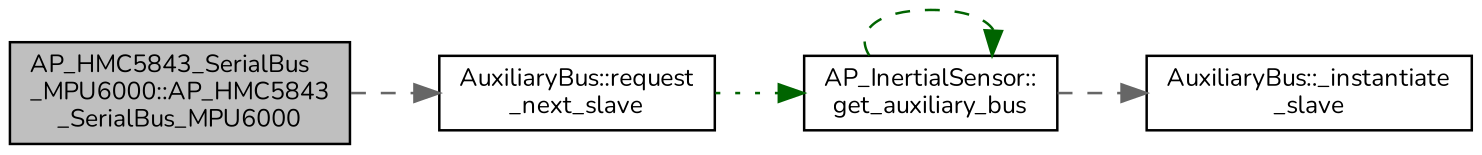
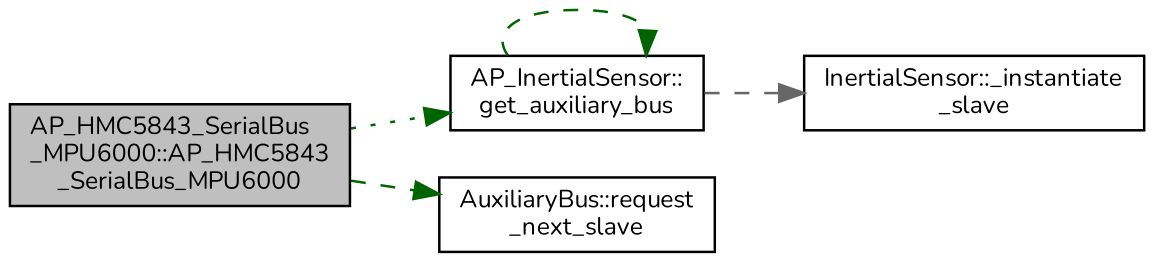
  digraph {
    fontname=Nunito
    rankdir=LR
    node [color=black fillcolor=white fontname=Nunito fontsize=10 shape=record style=filled]
    edge [color=darkgreen fontname=Nunito fontsize=10 labelfontname=Helvetica labelfontsize=10 style=dashed]
    n1 [fillcolor=grey75 fontcolor=black height=0.2 label="AP_HMC5843_SerialBus\l_MPU6000::AP_HMC5843\l_SerialBus_MPU6000" width=0.4]
    n2 [height=0.2 label="AP_InertialSensor::\lget_auxiliary_bus" width=0.4]
    n3 [height=0.2 label="AuxiliaryBus::request\l_next_slave" width=0.4]
-   n4 [height=0.2 label="AuxiliaryBus::_instantiate\l_slave" width=0.4]
-   n3 -> n2 [style=dotted]
-   n1 -> n3 [color=gray40]
+   n4 [height=0.2 label="InertialSensor::_instantiate\l_slave" width=0.4]
+   n1 -> n2 [style=dotted]
+   n1 -> n3
    n2 -> n2
    n2 -> n4 [color=gray40]
  }
